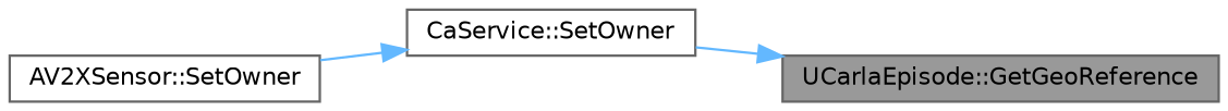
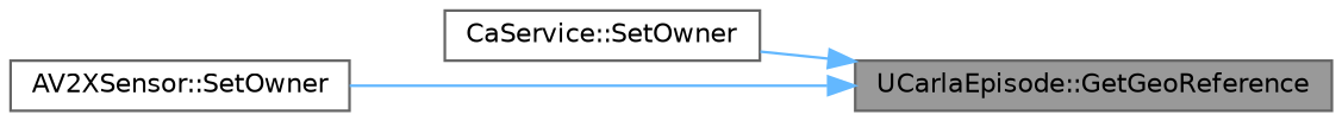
  digraph {
    rankdir=RL
    node [color=grey40 fillcolor=white fontname=Helvetica fontsize=10 shape=box style=filled]
    edge [color=steelblue1 dir=back fontname=Helvetica fontsize=10 labelfontname=Helvetica labelfontsize=10 style=solid]
    n1 [color=gray40 fillcolor=grey60 fontcolor=black height=0.2 label="UCarlaEpisode::GetGeoReference" width=0.4]
    n2 [height=0.2 label="CaService::SetOwner" width=0.4]
    n3 [height=0.2 label="AV2XSensor::SetOwner" width=0.4]
    n1 -> n2
-   n2 -> n3
+   n1 -> n3
  }
